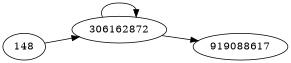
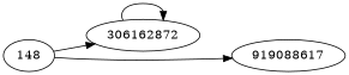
  digraph {
    rankdir=LR
    n1 [label=306162872]
    919088617
    148
    n1 -> n1
-   n1 -> 919088617
+   148 -> 919088617
    148 -> n1
  }
